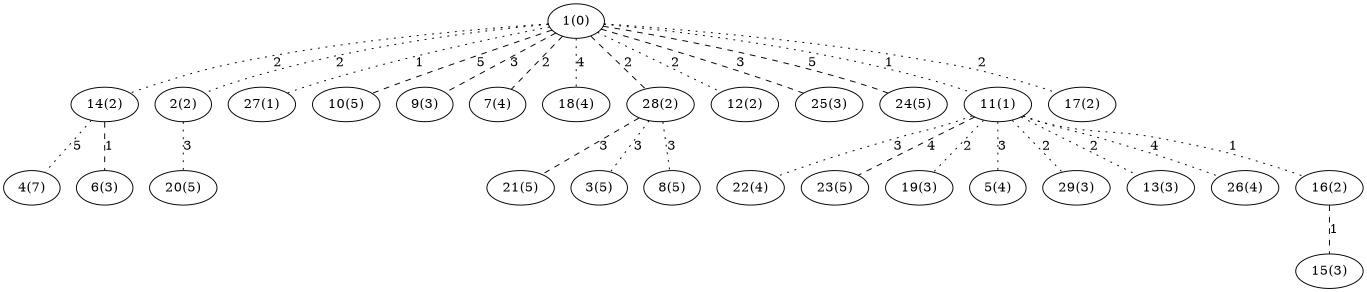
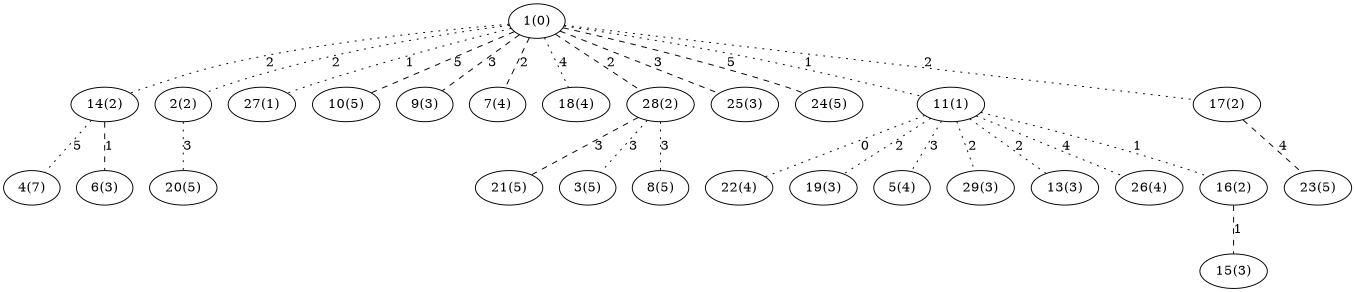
  graph {
    edge [style=dotted]
    n1 [label="21(5)"]
    n2 [label="14(2)"]
    n3 [label="4(7)"]
    n4 [label="6(3)"]
    n5 [label="2(2)"]
    n6 [label="20(5)"]
    n7 [label="22(4)"]
    n8 [label="3(5)"]
    n9 [label="27(1)"]
    n10 [label="10(5)"]
    n11 [label="23(5)"]
    n12 [label="19(3)"]
    n13 [label="9(3)"]
    n14 [label="5(4)"]
    n15 [label="7(4)"]
    n16 [label="1(0)"]
    n17 [label="18(4)"]
    n18 [label="28(2)"]
-   n19 [label="12(2)"]
    n20 [label="25(3)"]
    n21 [label="24(5)"]
    n22 [label="11(1)"]
    n23 [label="17(2)"]
    n24 [label="8(5)"]
    n25 [label="29(3)"]
    n26 [label="13(3)"]
    n27 [label="26(4)"]
    n28 [label="16(2)"]
    n29 [label="15(3)"]
    n2 -- n3 [label=5]
    n2 -- n4 [label=1 style=dashed]
    n5 -- n6 [label=3]
    n16 -- n2 [label=2]
    n16 -- n5 [label=2]
    n16 -- n9 [label=1]
    n16 -- n10 [label=5 style=dashed]
    n16 -- n13 [label=3 style=dashed]
    n16 -- n15 [label=2 style=dashed]
    n16 -- n17 [label=4]
    n16 -- n18 [label=2 style=dashed]
-   n16 -- n19 [label=2]
    n16 -- n20 [label=3 style=dashed]
    n16 -- n21 [label=5 style=dashed]
    n16 -- n22 [label=1]
    n16 -- n23 [label=2]
    n18 -- n1 [label=3 style=dashed]
    n18 -- n8 [label=3]
    n18 -- n24 [label=3]
-   n22 -- n7 [label=3]
-   n22 -- n11 [label=4 style=dashed]
+   n22 -- n7 [label=0]
+   n23 -- n11 [label=4 style=dashed]
    n22 -- n12 [label=2]
    n22 -- n14 [label=3]
    n22 -- n25 [label=2]
    n22 -- n26 [label=2]
    n22 -- n27 [label=4]
    n22 -- n28 [label=1]
    n28 -- n29 [label=1 style=dashed]
  }
